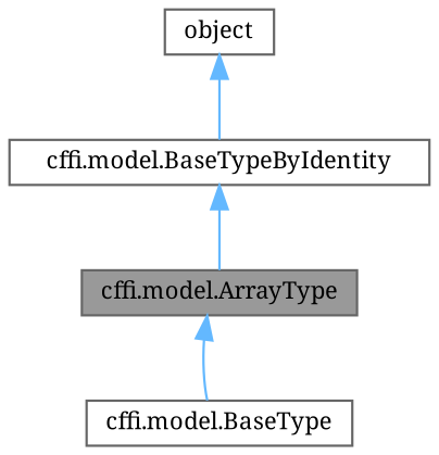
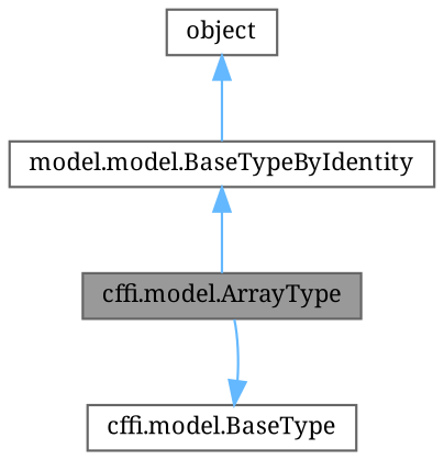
  digraph {
    fontname="Noto Serif"
    node [color=gray40 fillcolor=white fontname="Noto Serif" fontsize=10 shape=box style=filled]
    edge [color=steelblue1 dir=back fontname="Noto Serif" fontsize=10 labelfontname=Helvetica labelfontsize=10 style=solid]
    n1 [fillcolor=grey60 fontcolor=black height=0.2 label="cffi.model.ArrayType" width=0.4]
    n2 [height=0.2 label="cffi.model.BaseType" width=0.4]
-   n3 [height=0.2 label="cffi.model.BaseTypeByIdentity" width=0.4]
+   n3 [height=0.2 label="model.model.BaseTypeByIdentity" width=0.4]
    n4 [height=0.2 label=object width=0.4]
-   n1 -> n2
+   n2 -> n1
    n3 -> n1
    n4 -> n3
  }
